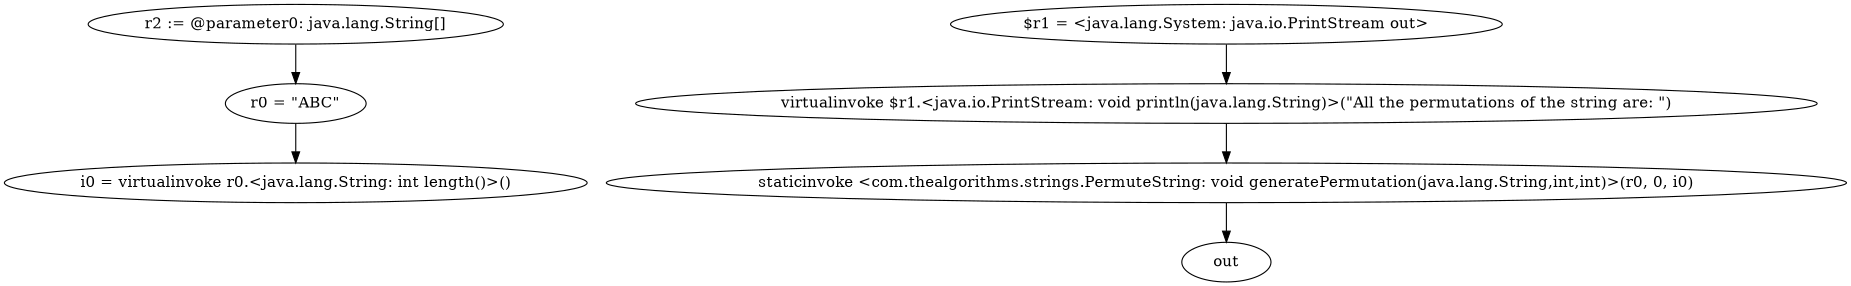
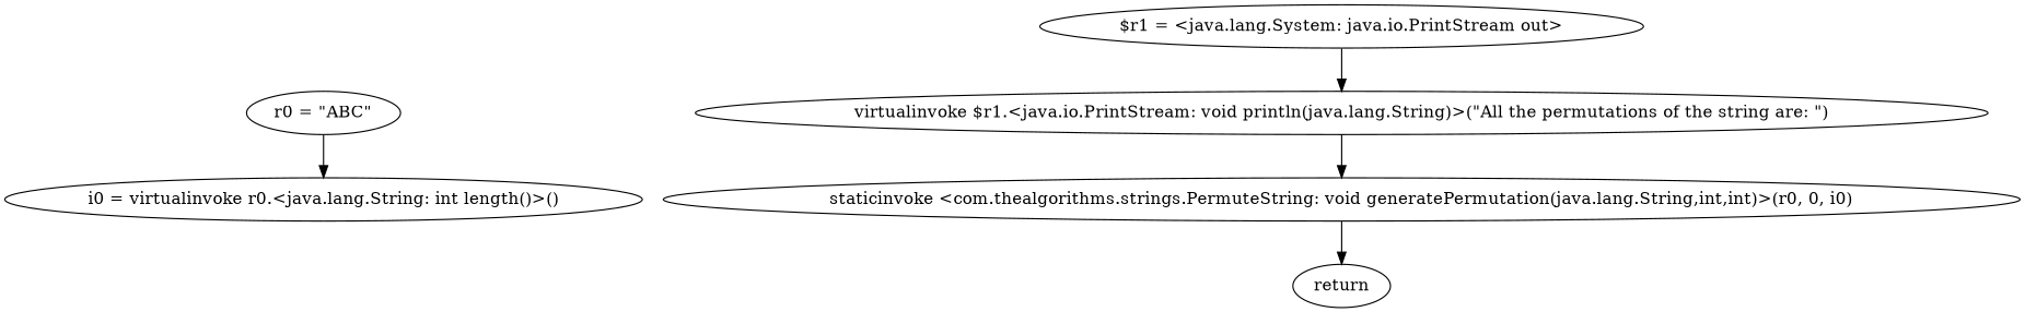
  digraph {
-   "r2 := @parameter0: java.lang.String[]"
    "r0 = \"ABC\""
    "i0 = virtualinvoke r0.<java.lang.String: int length()>()"
    "$r1 = <java.lang.System: java.io.PrintStream out>"
    "virtualinvoke $r1.<java.io.PrintStream: void println(java.lang.String)>(\"All the permutations of the string are: \")"
    "staticinvoke <com.thealgorithms.strings.PermuteString: void generatePermutation(java.lang.String,int,int)>(r0, 0, i0)"
-   return [label=out]
-   "r2 := @parameter0: java.lang.String[]" -> "r0 = \"ABC\""
+   return
    "r0 = \"ABC\"" -> "i0 = virtualinvoke r0.<java.lang.String: int length()>()"
    "$r1 = <java.lang.System: java.io.PrintStream out>" -> "virtualinvoke $r1.<java.io.PrintStream: void println(java.lang.String)>(\"All the permutations of the string are: \")"
    "virtualinvoke $r1.<java.io.PrintStream: void println(java.lang.String)>(\"All the permutations of the string are: \")" -> "staticinvoke <com.thealgorithms.strings.PermuteString: void generatePermutation(java.lang.String,int,int)>(r0, 0, i0)"
    "staticinvoke <com.thealgorithms.strings.PermuteString: void generatePermutation(java.lang.String,int,int)>(r0, 0, i0)" -> return
  }
